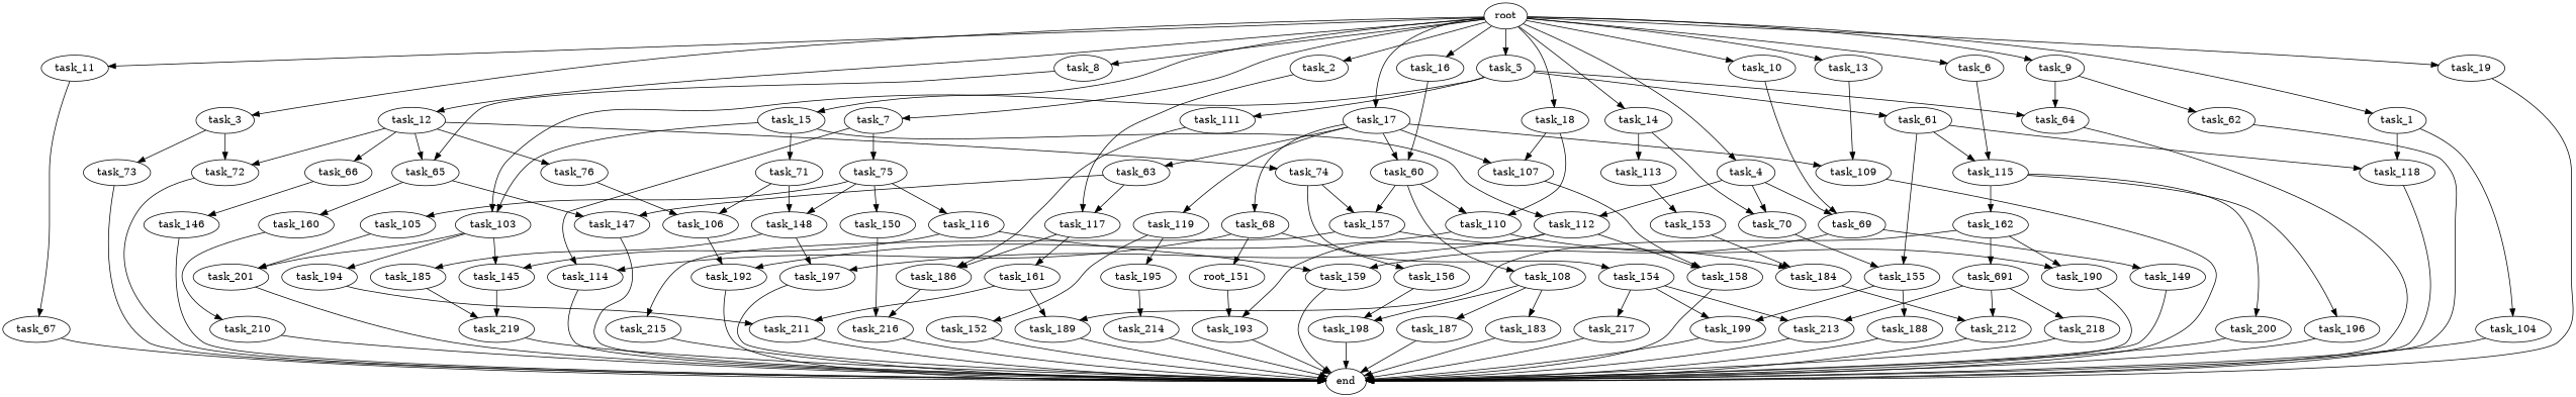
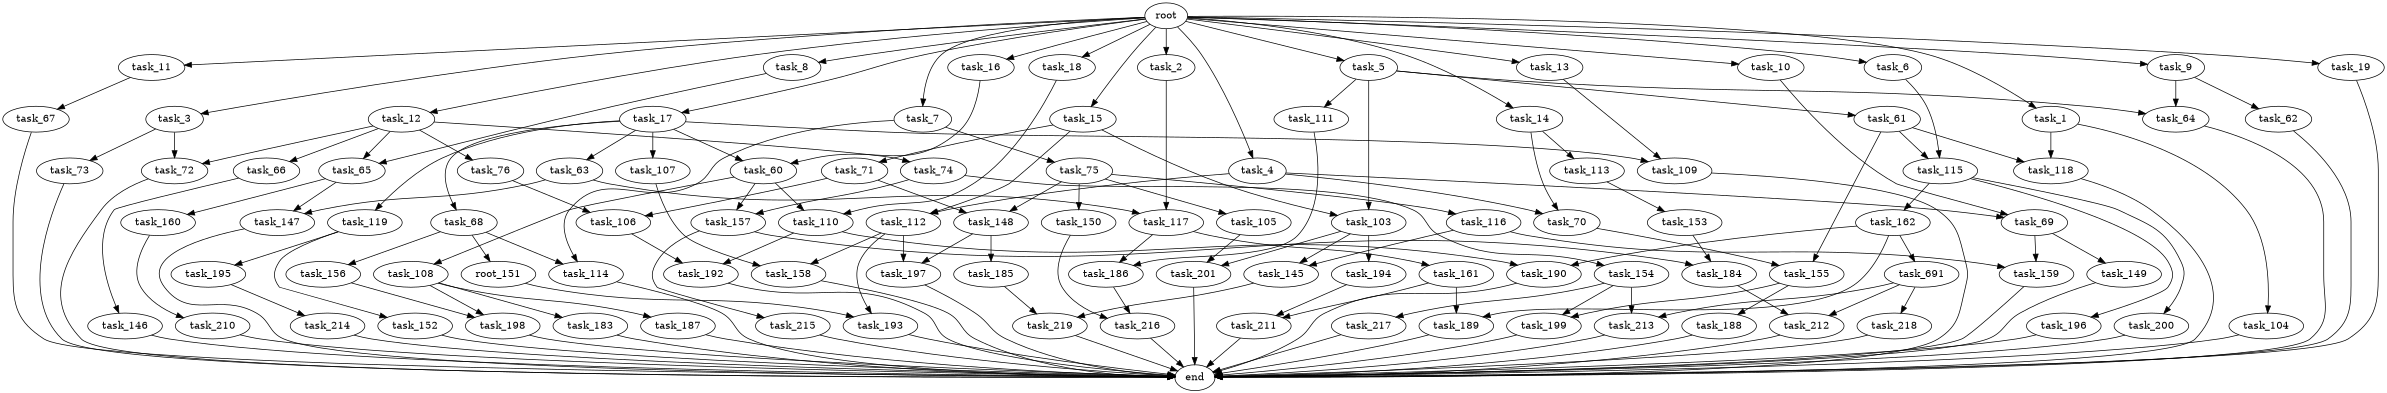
  digraph {
    task_67
    end
    task_193
    task_12
    task_76
    task_72
    task_74
    task_66
    task_65
    task_106
    task_157
    task_154
    task_146
    task_147
    task_160
    task_201
    task_218
    task_5
    task_64
    task_111
    task_103
    task_61
    task_186
    task_194
    task_145
    task_155
    task_118
    task_115
    n29 [label=task_691]
    task_162
    task_190
    task_189
    task_213
    task_212
    task_217
    task_63
    task_117
    task_161
    task_196
    task_17
    task_60
    task_119
    task_109
    task_68
    task_107
    task_110
    task_108
    task_152
    task_195
    n50 [label=root_151]
    task_156
    task_114
    task_158
    task_2
    task_216
    task_211
    task_215
    task_184
    task_192
    task_198
    task_187
    task_183
    task_15
    task_112
    task_71
    task_197
    task_148
    task_11
    task_150
    task_104
    root
    task_8
    task_18
    task_1
    task_3
    task_7
    task_9
    task_4
    task_16
    task_19
    task_6
    task_13
    task_10
    task_14
    task_73
    task_75
    task_62
    task_69
    task_70
    task_113
    task_149
    task_159
    task_214
    task_199
    task_188
    task_105
    task_116
    task_219
    task_185
    task_200
    task_210
    task_153
    task_67 -> end
    task_193 -> end
    task_12 -> task_76
    task_12 -> task_72
    task_12 -> task_74
    task_12 -> task_66
    task_12 -> task_65
    task_76 -> task_106
    task_72 -> end
    task_74 -> task_157
    task_74 -> task_154
    task_66 -> task_146
    task_65 -> task_147
    task_65 -> task_160
    task_106 -> task_192
    task_157 -> task_215
    task_157 -> task_184
    task_154 -> task_213
    task_154 -> task_217
    task_154 -> task_199
    task_146 -> end
    task_147 -> end
    task_160 -> task_210
    task_201 -> end
    task_218 -> end
    task_5 -> task_64
    task_5 -> task_111
    task_5 -> task_103
    task_5 -> task_61
    task_64 -> end
    task_111 -> task_186
    task_103 -> task_201
    task_103 -> task_194
    task_103 -> task_145
    task_61 -> task_155
    task_61 -> task_118
    task_61 -> task_115
    task_186 -> task_216
    task_194 -> task_211
    task_145 -> task_219
    task_155 -> task_199
    task_155 -> task_188
    task_118 -> end
    task_115 -> task_162
    task_115 -> task_196
    task_115 -> task_200
    n29 -> task_218
    n29 -> task_213
    n29 -> task_212
    task_162 -> n29
    task_162 -> task_190
    task_162 -> task_189
    task_190 -> end
    task_189 -> end
    task_213 -> end
    task_212 -> end
    task_217 -> end
    task_63 -> task_147
    task_63 -> task_117
    task_117 -> task_186
    task_117 -> task_161
    task_161 -> task_189
    task_161 -> task_211
    task_196 -> end
    task_17 -> task_63
    task_17 -> task_60
    task_17 -> task_119
    task_17 -> task_109
    task_17 -> task_68
    task_17 -> task_107
    task_60 -> task_157
    task_60 -> task_110
    task_60 -> task_108
    task_119 -> task_152
    task_119 -> task_195
    task_109 -> end
    task_68 -> n50
    task_68 -> task_156
    task_68 -> task_114
    task_107 -> task_158
    task_110 -> task_190
    task_110 -> task_192
    task_108 -> task_198
    task_108 -> task_187
    task_108 -> task_183
    task_152 -> end
    task_195 -> task_214
    n50 -> task_193
    task_156 -> task_198
    task_114 -> end
    task_158 -> end
    task_2 -> task_117
    task_216 -> end
    task_211 -> end
    task_215 -> end
    task_184 -> task_212
    task_192 -> end
    task_198 -> end
    task_187 -> end
    task_183 -> end
    task_15 -> task_103
    task_15 -> task_112
    task_15 -> task_71
    task_112 -> task_193
    task_112 -> task_158
    task_112 -> task_197
    task_71 -> task_106
    task_71 -> task_148
    task_197 -> end
    task_148 -> task_197
    task_148 -> task_185
    task_11 -> task_67
    task_150 -> task_216
    task_104 -> end
    root -> task_12
    root -> task_5
    root -> task_17
    root -> task_2
    root -> task_15
    root -> task_11
    root -> task_8
    root -> task_18
    root -> task_1
    root -> task_3
    root -> task_7
    root -> task_9
    root -> task_4
    root -> task_16
    root -> task_19
    root -> task_6
    root -> task_13
    root -> task_10
    root -> task_14
    task_8 -> task_65
-   task_18 -> task_107
    task_18 -> task_110
    task_1 -> task_118
    task_1 -> task_104
    task_3 -> task_72
    task_3 -> task_73
    task_7 -> task_114
    task_7 -> task_75
    task_9 -> task_64
    task_9 -> task_62
    task_4 -> task_112
    task_4 -> task_69
    task_4 -> task_70
    task_16 -> task_60
    task_19 -> end
    task_6 -> task_115
    task_13 -> task_109
    task_10 -> task_69
    task_14 -> task_70
    task_14 -> task_113
    task_73 -> end
    task_75 -> task_148
    task_75 -> task_150
    task_75 -> task_105
    task_75 -> task_116
    task_62 -> end
    task_69 -> task_149
    task_69 -> task_159
    task_70 -> task_155
    task_113 -> task_153
    task_149 -> end
    task_159 -> end
    task_214 -> end
    task_199 -> end
    task_188 -> end
    task_105 -> task_201
    task_116 -> task_145
    task_116 -> task_159
    task_219 -> end
    task_185 -> task_219
    task_200 -> end
    task_210 -> end
    task_153 -> task_184
  }
